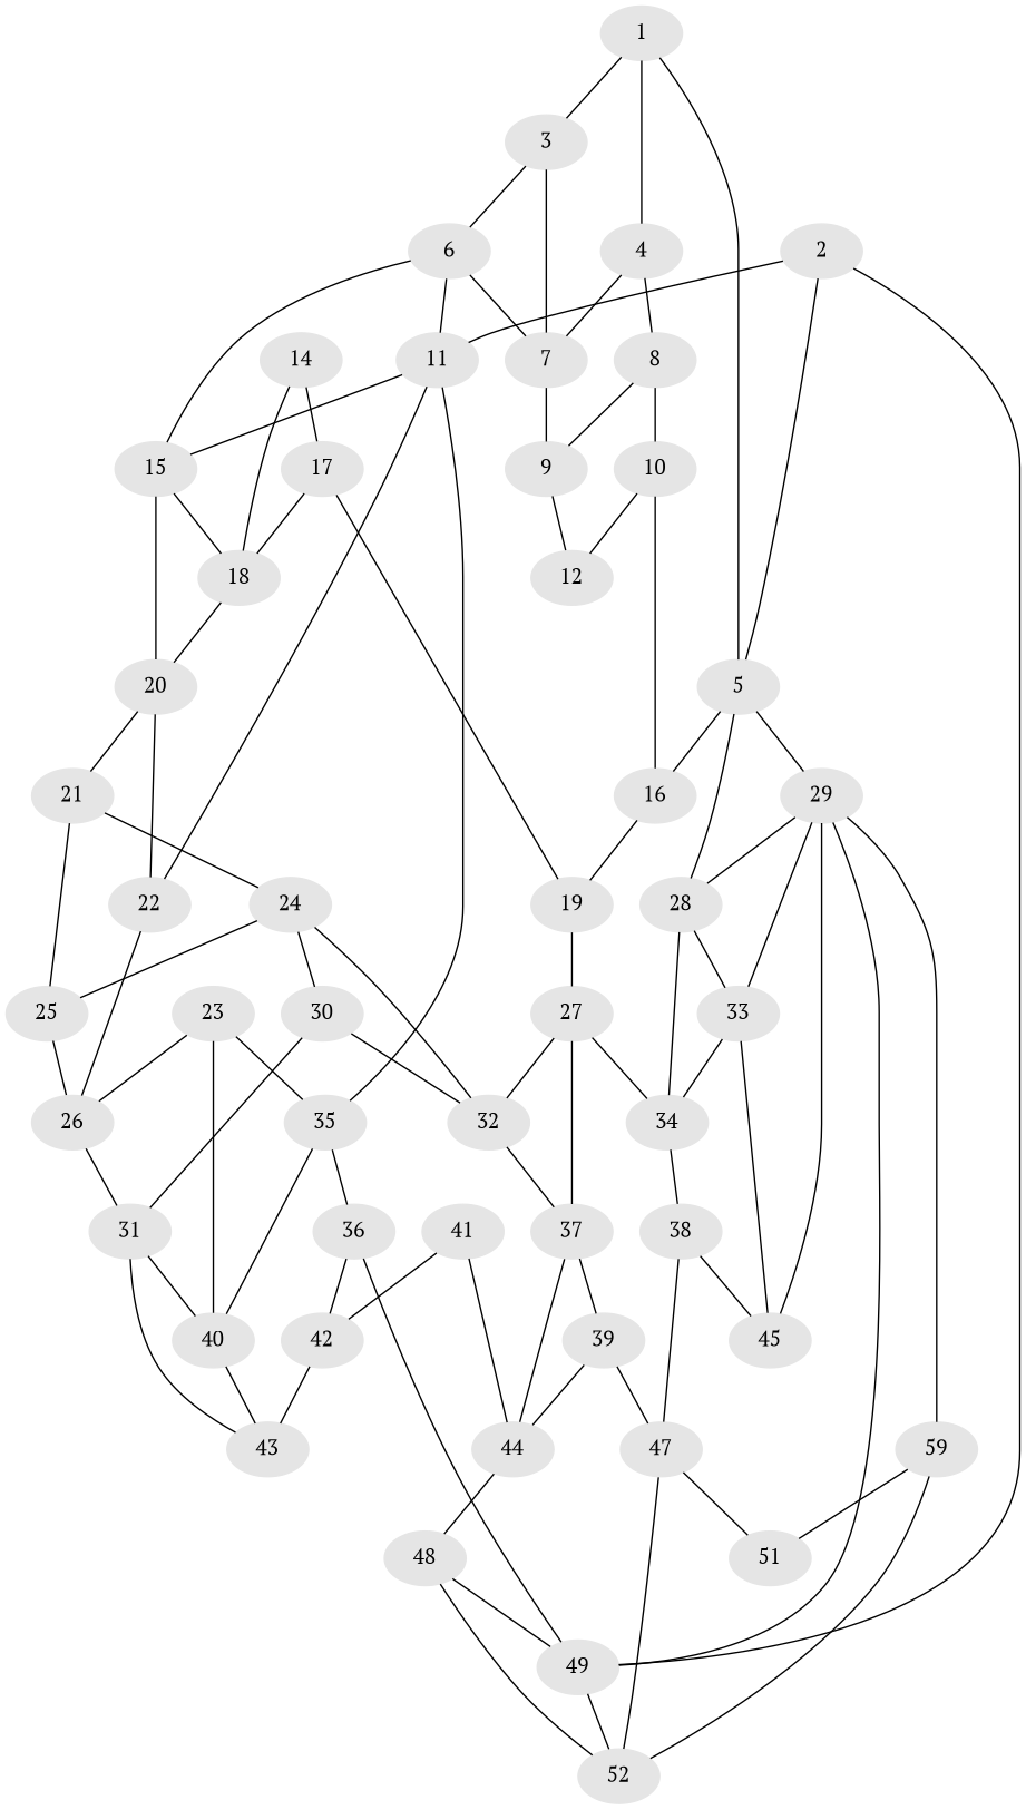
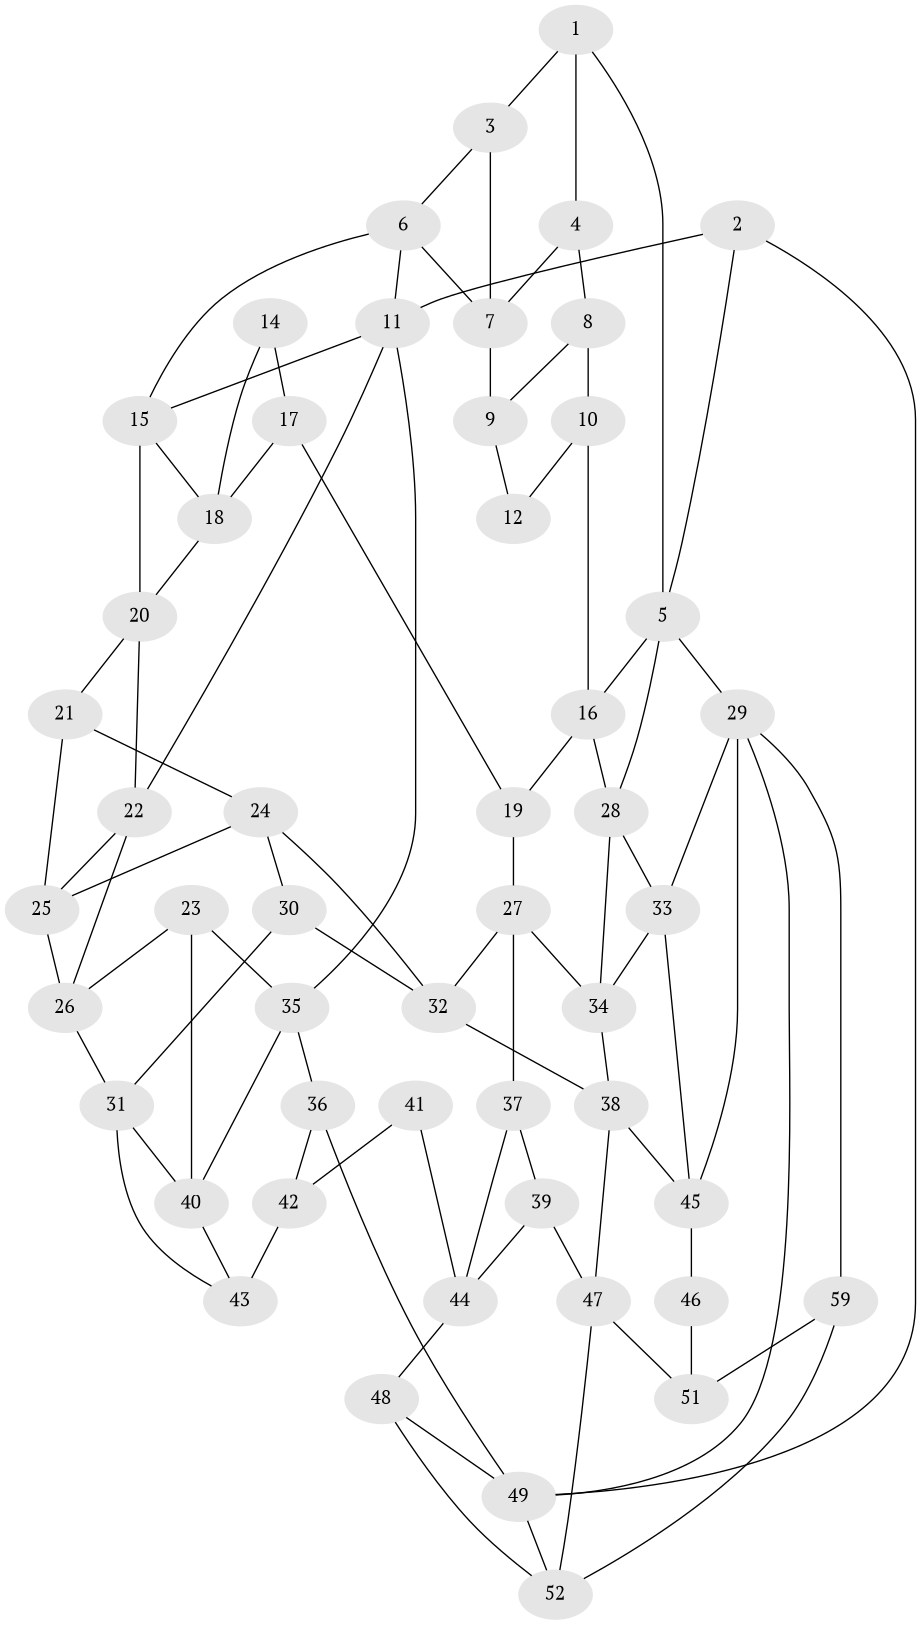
  graph {
    fontname="PT Serif"
    node [color=gray90 fontname="PT Serif" style=filled]
    edge [fontname="PT Serif" weight=1.0]
    1
    3
    4
    5
    6
    7
    8
    16
    28
    29
    2
    11
    49
    15
    22
    35
    52
    9
    10
    19
    34
    33
    45
    n24 [label=59]
    14
    17
    18
    20
    12
    25
    26
    40
    36
    27
    21
    32
    37
    24
    30
    31
    23
    43
    38
    39
    44
+   46
    51
    47
    42
    48
    41
    1 -- 3
    1 -- 4
    1 -- 5
    3 -- 6
    3 -- 7
    4 -- 7
    4 -- 8
    5 -- 16
    5 -- 28
    5 -- 29
    6 -- 7
    6 -- 11
    6 -- 15
    7 -- 9
    8 -- 9
    8 -- 10 [weight=2.0]
-   29 -- 28
+   16 -- 28
    16 -- 19
    28 -- 34
    28 -- 33
    29 -- 49
    29 -- 33
    29 -- 45
    29 -- n24
    2 -- 5
    2 -- 11 [weight=2.0]
    2 -- 49
    11 -- 15
    11 -- 22
    11 -- 35
    49 -- 52
    15 -- 18
    15 -- 20
+   22 -- 25
    22 -- 26
    35 -- 40
    35 -- 36
    9 -- 12
    10 -- 16
    10 -- 12 [weight=2.0]
    19 -- 27
    34 -- 38
    33 -- 34
    33 -- 45
+   45 -- 46
    n24 -- 52
    n24 -- 51
    14 -- 17
    14 -- 18
    17 -- 19
    17 -- 18
    18 -- 20
    20 -- 22
    20 -- 21
    25 -- 26
    26 -- 31
    40 -- 43
    36 -- 49
    36 -- 42
    27 -- 34
    27 -- 32
    27 -- 37
    21 -- 25
    21 -- 24
-   32 -- 37
+   32 -- 38
    37 -- 39
    37 -- 44
    24 -- 25
    24 -- 32
    24 -- 30
    30 -- 32
    30 -- 31
    31 -- 40
    31 -- 43
    23 -- 35
    23 -- 26
    23 -- 40
    38 -- 45
    38 -- 47
    39 -- 44
    39 -- 47
    44 -- 48
+   46 -- 51 [weight=2.0]
    47 -- 52
    47 -- 51
    42 -- 43 [weight=2.0]
    48 -- 49
    48 -- 52
    41 -- 44
    41 -- 42
  }
